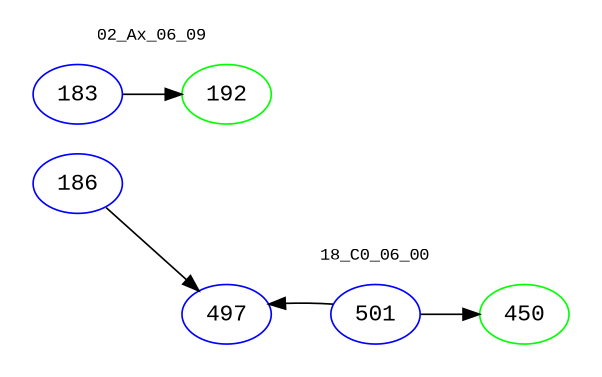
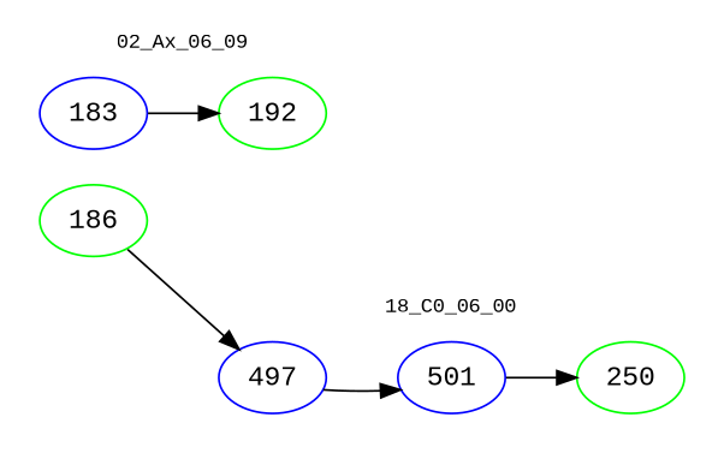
  digraph {
    fontname="Liberation Mono"
    rankdir=LR
    node [color=blue fontname="Liberation Mono"]
    edge [color=black fontname="Liberation Mono"]
-   n1 [label=186]
+   n1 [color=green label=186]
    n2 [label=183]
    n3 [color=green label=192]
    n4 [label=497]
    n5 [label=501]
-   n6 [color=green label=450]
+   n6 [color=green label=250]
    subgraph cluster_1 {
      color=white
      fontsize=10
      label="02_Ax_06_09"
      n1
      n2
      n3
    }
    subgraph cluster_2 {
      color=white
      fontsize=10
      label="18_C0_06_00"
      n4
      n5
      n6
    }
    n1 -> n4
    n2 -> n3
-   n5 -> n4
+   n4 -> n5
    n5 -> n6
  }
